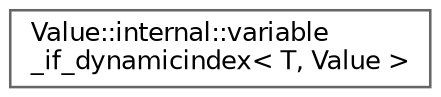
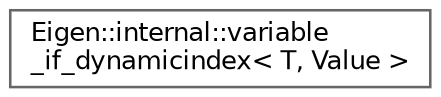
  digraph {
    rankdir=LR
-   n1 [color=grey40 fillcolor=white fontname=Helvetica fontsize=10 height=0.2 label="Value::internal::variable\l_if_dynamicindex\< T, Value \>" shape=box style=filled width=0.4]
+   n1 [color=grey40 fillcolor=white fontname=Helvetica fontsize=10 height=0.2 label="Eigen::internal::variable\l_if_dynamicindex\< T, Value \>" shape=box style=filled width=0.4]
  }
